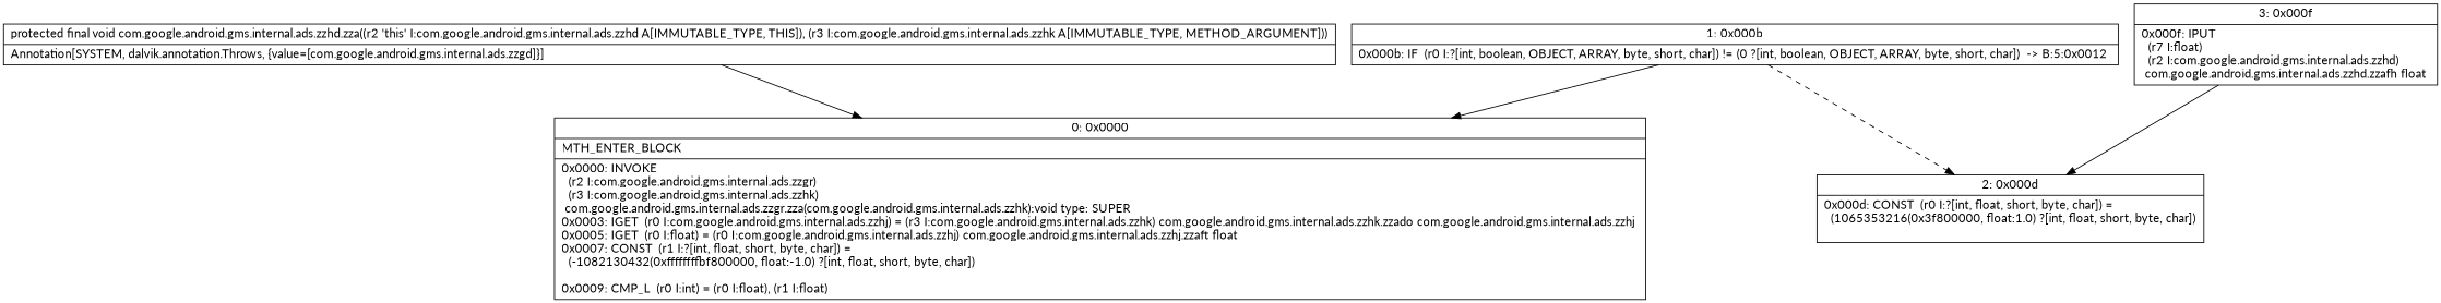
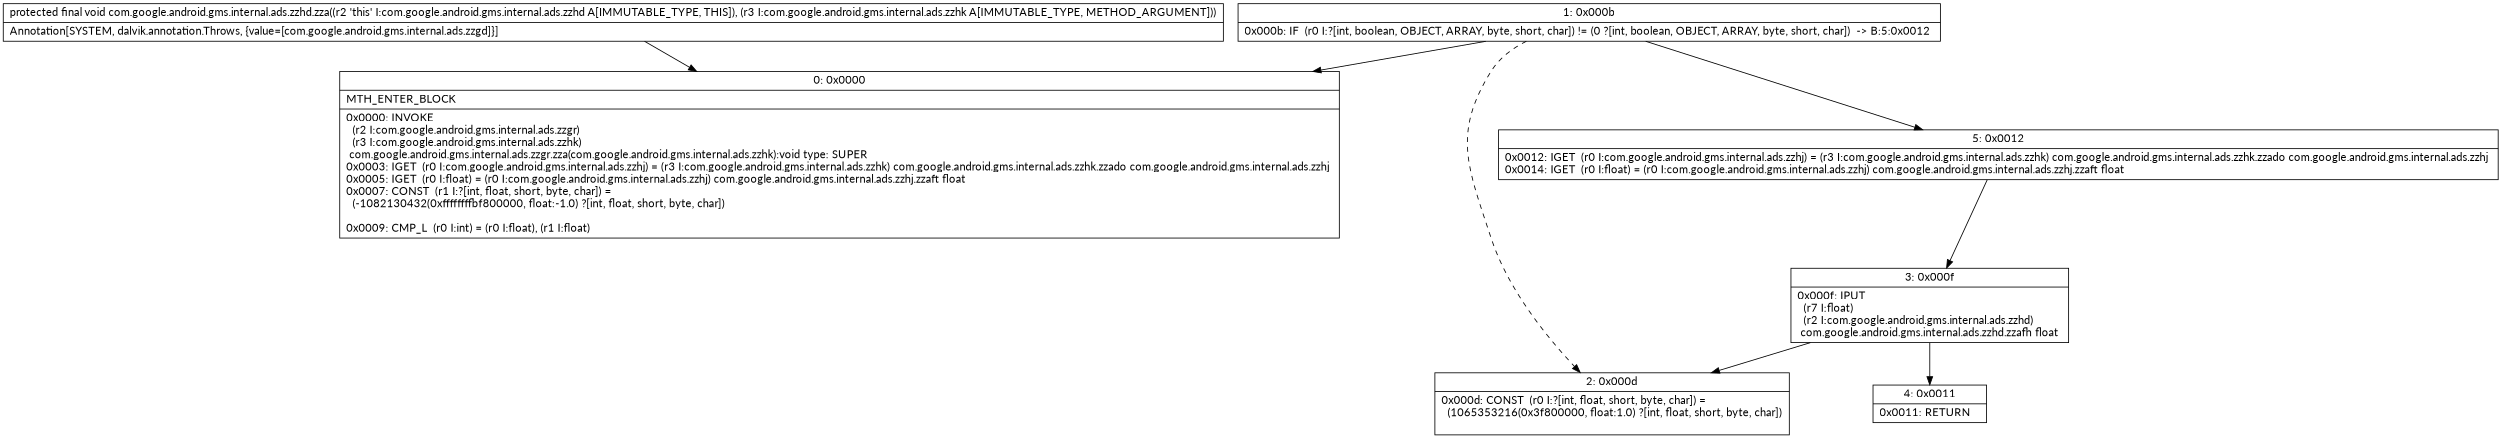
  digraph {
    fontname=Lato
    node [fontname=Lato shape=record]
    edge [fontname=Lato]
    n1 [label="{0\:\ 0x0000|MTH_ENTER_BLOCK\l|0x0000: INVOKE  \l  (r2 I:com.google.android.gms.internal.ads.zzgr)\l  (r3 I:com.google.android.gms.internal.ads.zzhk)\l com.google.android.gms.internal.ads.zzgr.zza(com.google.android.gms.internal.ads.zzhk):void type: SUPER \l0x0003: IGET  (r0 I:com.google.android.gms.internal.ads.zzhj) = (r3 I:com.google.android.gms.internal.ads.zzhk) com.google.android.gms.internal.ads.zzhk.zzado com.google.android.gms.internal.ads.zzhj \l0x0005: IGET  (r0 I:float) = (r0 I:com.google.android.gms.internal.ads.zzhj) com.google.android.gms.internal.ads.zzhj.zzaft float \l0x0007: CONST  (r1 I:?[int, float, short, byte, char]) = \l  (\-1082130432(0xffffffffbf800000, float:\-1.0) ?[int, float, short, byte, char])\l \l0x0009: CMP_L  (r0 I:int) = (r0 I:float), (r1 I:float) \l}"]
    n2 [label="{1\:\ 0x000b|0x000b: IF  (r0 I:?[int, boolean, OBJECT, ARRAY, byte, short, char]) != (0 ?[int, boolean, OBJECT, ARRAY, byte, short, char])  \-\> B:5:0x0012 \l}"]
    n3 [label="{2\:\ 0x000d|0x000d: CONST  (r0 I:?[int, float, short, byte, char]) = \l  (1065353216(0x3f800000, float:1.0) ?[int, float, short, byte, char])\l \l}"]
+   n4 [label="{5\:\ 0x0012|0x0012: IGET  (r0 I:com.google.android.gms.internal.ads.zzhj) = (r3 I:com.google.android.gms.internal.ads.zzhk) com.google.android.gms.internal.ads.zzhk.zzado com.google.android.gms.internal.ads.zzhj \l0x0014: IGET  (r0 I:float) = (r0 I:com.google.android.gms.internal.ads.zzhj) com.google.android.gms.internal.ads.zzhj.zzaft float \l}"]
    n5 [label="{3\:\ 0x000f|0x000f: IPUT  \l  (r7 I:float)\l  (r2 I:com.google.android.gms.internal.ads.zzhd)\l com.google.android.gms.internal.ads.zzhd.zzafh float \l}"]
+   n6 [label="{4\:\ 0x0011|0x0011: RETURN   \l}"]
    n7 [label="{protected final void com.google.android.gms.internal.ads.zzhd.zza((r2 'this' I:com.google.android.gms.internal.ads.zzhd A[IMMUTABLE_TYPE, THIS]), (r3 I:com.google.android.gms.internal.ads.zzhk A[IMMUTABLE_TYPE, METHOD_ARGUMENT]))  | Annotation[SYSTEM, dalvik.annotation.Throws, \{value=[com.google.android.gms.internal.ads.zzgd]\}]\l}"]
    n2 -> n1
    n2 -> n3 [style=dashed]
+   n2 -> n4
+   n4 -> n5
    n5 -> n3
+   n5 -> n6
    n7 -> n1
  }
